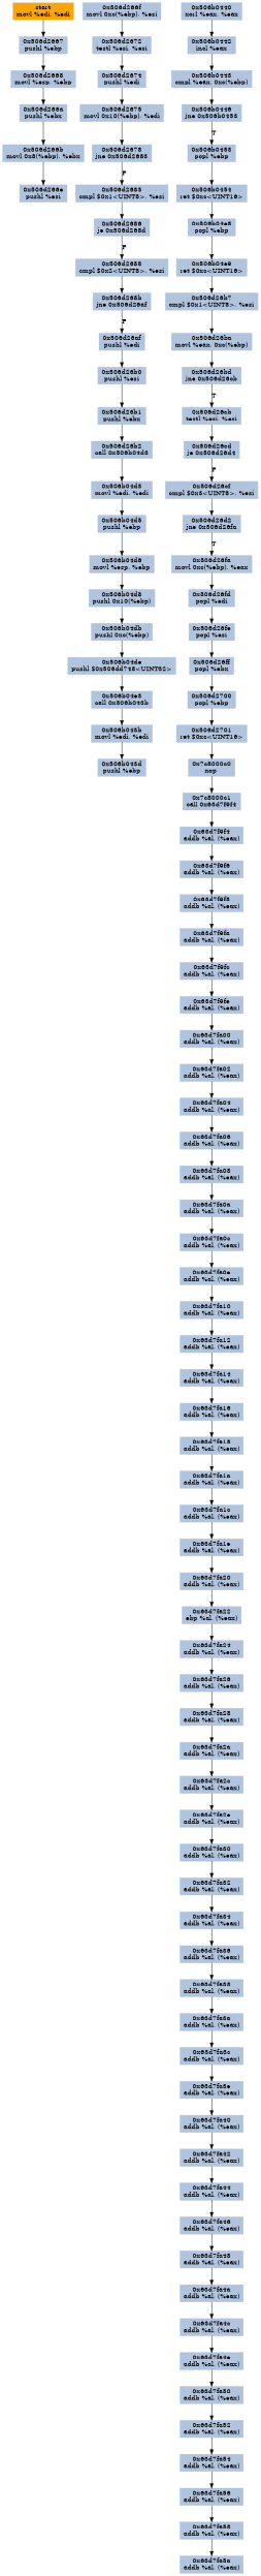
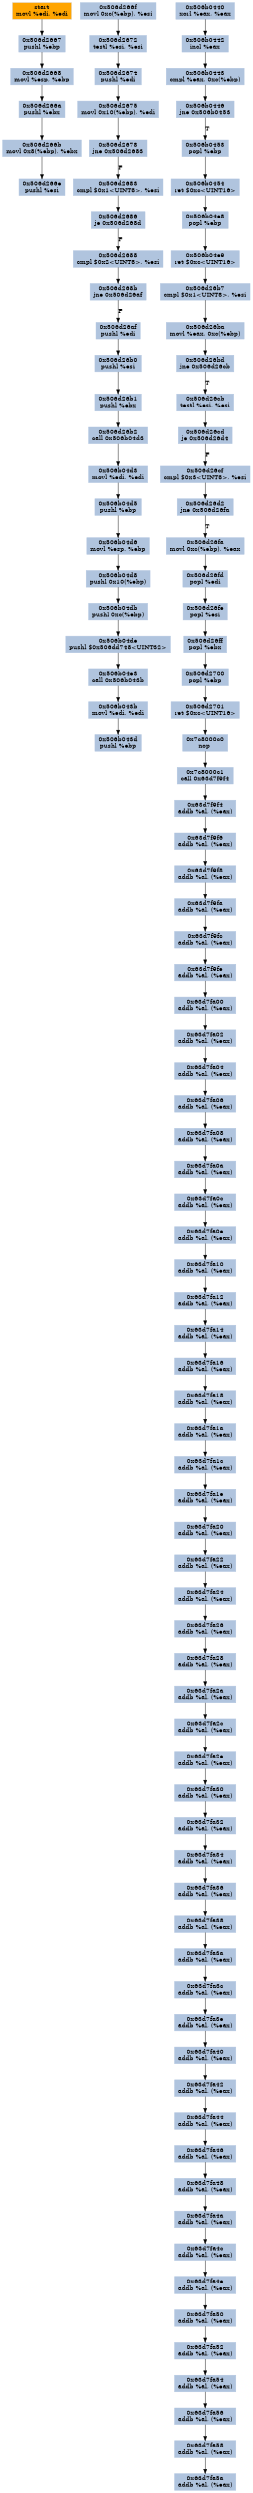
  digraph {
    node [color=lightsteelblue fillcolor=lightsteelblue shape=rectangle style=filled]
    edge [color="#000000"]
    n1 [color=lightgrey fillcolor=orange label="start\nmovl %edi, %edi"]
    n2 [label="0x506d2667\npushl %ebp"]
    n3 [label="0x506d2668\nmovl %esp, %ebp"]
    n4 [label="0x506d266a\npushl %ebx"]
    n5 [label="0x506d266b\nmovl 0x8(%ebp), %ebx"]
    n6 [label="0x506d266e\npushl %esi"]
    n7 [label="0x506d266f\nmovl 0xc(%ebp), %esi"]
    n8 [label="0x506d2672\ntestl %esi, %esi"]
    n9 [label="0x506d2674\npushl %edi"]
    n10 [label="0x506d2675\nmovl 0x10(%ebp), %edi"]
    n11 [label="0x506d2678\njne 0x506d2683"]
    n12 [label="0x506d2683\ncmpl $0x1<UINT8>, %esi"]
    n13 [label="0x506d2686\nje 0x506d268d"]
    n14 [label="0x506d2688\ncmpl $0x2<UINT8>, %esi"]
    n15 [label="0x506d268b\njne 0x506d26af"]
    n16 [label="0x506d26af\npushl %edi"]
    n17 [label="0x506d26b0\npushl %esi"]
    n18 [label="0x506d26b1\npushl %ebx"]
    n19 [label="0x506d26b2\ncall 0x506b04d3"]
    n20 [label="0x506b04d3\nmovl %edi, %edi"]
    n21 [label="0x506b04d5\npushl %ebp"]
    n22 [label="0x506b04d6\nmovl %esp, %ebp"]
    n23 [label="0x506b04d8\npushl 0x10(%ebp)"]
    n24 [label="0x506b04db\npushl 0xc(%ebp)"]
    n25 [label="0x506b04de\npushl $0x506dd748<UINT32>"]
    n26 [label="0x506b04e3\ncall 0x506b043b"]
    n27 [label="0x506b043b\nmovl %edi, %edi"]
    n28 [label="0x506b043d\npushl %ebp"]
    n29 [label="0x506b0440\nxorl %eax, %eax"]
    n30 [label="0x506b0442\nincl %eax"]
    n31 [label="0x506b0443\ncmpl %eax, 0xc(%ebp)"]
    n32 [label="0x506b0446\njne 0x506b0453"]
    n33 [label="0x506b0453\npopl %ebp"]
    n34 [label="0x506b0454\nret $0xc<UINT16>"]
    n35 [label="0x506b04e8\npopl %ebp"]
    n36 [label="0x506b04e9\nret $0xc<UINT16>"]
    n37 [label="0x506d26b7\ncmpl $0x1<UINT8>, %esi"]
    n38 [label="0x506d26ba\nmovl %eax, 0xc(%ebp)"]
    n39 [label="0x506d26bd\njne 0x506d26cb"]
    n40 [label="0x506d26cb\ntestl %esi, %esi"]
    n41 [label="0x506d26cd\nje 0x506d26d4"]
    n42 [label="0x506d26cf\ncmpl $0x3<UINT8>, %esi"]
    n43 [label="0x506d26d2\njne 0x506d26fa"]
    n44 [label="0x506d26fa\nmovl 0xc(%ebp), %eax"]
    n45 [label="0x506d26fd\npopl %edi"]
    n46 [label="0x506d26fe\npopl %esi"]
    n47 [label="0x506d26ff\npopl %ebx"]
    n48 [label="0x506d2700\npopl %ebp"]
    n49 [label="0x506d2701\nret $0xc<UINT16>"]
    n50 [label="0x7c8000c0\nnop "]
    n51 [label="0x7c8000c1\ncall 0x63d7f9f4"]
    n52 [label="0x63d7f9f4\naddb %al, (%eax)"]
    n53 [label="0x63d7f9f6\naddb %al, (%eax)"]
    n54 [label="0x63d7f9f8\naddb %al, (%eax)"]
    n55 [label="0x63d7f9fa\naddb %al, (%eax)"]
    n56 [label="0x63d7f9fc\naddb %al, (%eax)"]
    n57 [label="0x63d7f9fe\naddb %al, (%eax)"]
    n58 [label="0x63d7fa00\naddb %al, (%eax)"]
    n59 [label="0x63d7fa02\naddb %al, (%eax)"]
    n60 [label="0x63d7fa04\naddb %al, (%eax)"]
    n61 [label="0x63d7fa06\naddb %al, (%eax)"]
    n62 [label="0x63d7fa08\naddb %al, (%eax)"]
    n63 [label="0x63d7fa0a\naddb %al, (%eax)"]
    n64 [label="0x63d7fa0c\naddb %al, (%eax)"]
    n65 [label="0x63d7fa0e\naddb %al, (%eax)"]
    n66 [label="0x63d7fa10\naddb %al, (%eax)"]
    n67 [label="0x63d7fa12\naddb %al, (%eax)"]
    n68 [label="0x63d7fa14\naddb %al, (%eax)"]
    n69 [label="0x63d7fa16\naddb %al, (%eax)"]
    n70 [label="0x63d7fa18\naddb %al, (%eax)"]
    n71 [label="0x63d7fa1a\naddb %al, (%eax)"]
    n72 [label="0x63d7fa1c\naddb %al, (%eax)"]
    n73 [label="0x63d7fa1e\naddb %al, (%eax)"]
    n74 [label="0x63d7fa20\naddb %al, (%eax)"]
-   n75 [label="0x63d7fa22\nebp %al, (%eax)"]
+   n75 [label="0x63d7fa22\naddb %al, (%eax)"]
    n76 [label="0x63d7fa24\naddb %al, (%eax)"]
    n77 [label="0x63d7fa26\naddb %al, (%eax)"]
    n78 [label="0x63d7fa28\naddb %al, (%eax)"]
    n79 [label="0x63d7fa2a\naddb %al, (%eax)"]
    n80 [label="0x63d7fa2c\naddb %al, (%eax)"]
    n81 [label="0x63d7fa2e\naddb %al, (%eax)"]
    n82 [label="0x63d7fa30\naddb %al, (%eax)"]
    n83 [label="0x63d7fa32\naddb %al, (%eax)"]
    n84 [label="0x63d7fa34\naddb %al, (%eax)"]
    n85 [label="0x63d7fa36\naddb %al, (%eax)"]
    n86 [label="0x63d7fa38\naddb %al, (%eax)"]
    n87 [label="0x63d7fa3a\naddb %al, (%eax)"]
    n88 [label="0x63d7fa3c\naddb %al, (%eax)"]
    n89 [label="0x63d7fa3e\naddb %al, (%eax)"]
    n90 [label="0x63d7fa40\naddb %al, (%eax)"]
    n91 [label="0x63d7fa42\naddb %al, (%eax)"]
    n92 [label="0x63d7fa44\naddb %al, (%eax)"]
    n93 [label="0x63d7fa46\naddb %al, (%eax)"]
    n94 [label="0x63d7fa48\naddb %al, (%eax)"]
    n95 [label="0x63d7fa4a\naddb %al, (%eax)"]
    n96 [label="0x63d7fa4c\naddb %al, (%eax)"]
    n97 [label="0x63d7fa4e\naddb %al, (%eax)"]
    n98 [label="0x63d7fa50\naddb %al, (%eax)"]
    n99 [label="0x63d7fa52\naddb %al, (%eax)"]
    n100 [label="0x63d7fa54\naddb %al, (%eax)"]
    n101 [label="0x63d7fa56\naddb %al, (%eax)"]
    n102 [label="0x63d7fa58\naddb %al, (%eax)"]
    n103 [label="0x63d7fa5a\naddb %al, (%eax)"]
    n1 -> n2
    n2 -> n3
    n3 -> n4
    n4 -> n5
    n5 -> n6
    n7 -> n8
    n8 -> n9
    n9 -> n10
    n10 -> n11
    n11 -> n12 [label=F]
    n12 -> n13
    n13 -> n14 [label=F]
    n14 -> n15
    n15 -> n16 [label=F]
    n16 -> n17
    n17 -> n18
    n18 -> n19
    n19 -> n20
    n20 -> n21
    n21 -> n22
    n22 -> n23
    n23 -> n24
    n24 -> n25
    n25 -> n26
    n26 -> n27
    n27 -> n28
    n29 -> n30
    n30 -> n31
    n31 -> n32
    n32 -> n33 [label=T]
    n33 -> n34
    n34 -> n35
    n35 -> n36
    n36 -> n37
    n37 -> n38
    n38 -> n39
    n39 -> n40 [label=T]
    n40 -> n41
    n41 -> n42 [label=F]
    n42 -> n43
    n43 -> n44 [label=T]
    n44 -> n45
    n45 -> n46
    n46 -> n47
    n47 -> n48
    n48 -> n49
    n49 -> n50
    n50 -> n51
    n51 -> n52
    n52 -> n53
    n53 -> n54
    n54 -> n55
    n55 -> n56
    n56 -> n57
    n57 -> n58
    n58 -> n59
    n59 -> n60
    n60 -> n61
    n61 -> n62
    n62 -> n63
    n63 -> n64
    n64 -> n65
    n65 -> n66
    n66 -> n67
    n67 -> n68
    n68 -> n69
    n69 -> n70
    n70 -> n71
    n71 -> n72
    n72 -> n73
    n73 -> n74
    n74 -> n75
    n75 -> n76
    n76 -> n77
    n77 -> n78
    n78 -> n79
    n79 -> n80
    n80 -> n81
    n81 -> n82
    n82 -> n83
    n83 -> n84
    n84 -> n85
    n85 -> n86
    n86 -> n87
    n87 -> n88
    n88 -> n89
    n89 -> n90
    n90 -> n91
    n91 -> n92
    n92 -> n93
    n93 -> n94
    n94 -> n95
    n95 -> n96
    n96 -> n97
    n97 -> n98
    n98 -> n99
    n99 -> n100
    n100 -> n101
    n101 -> n102
    n102 -> n103
  }
